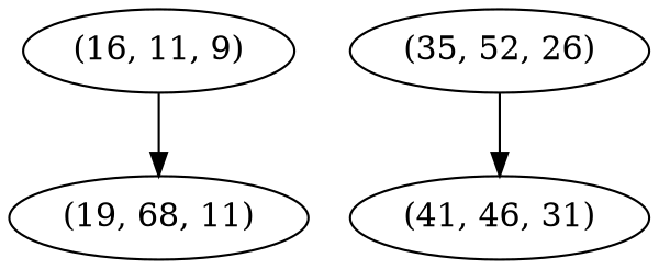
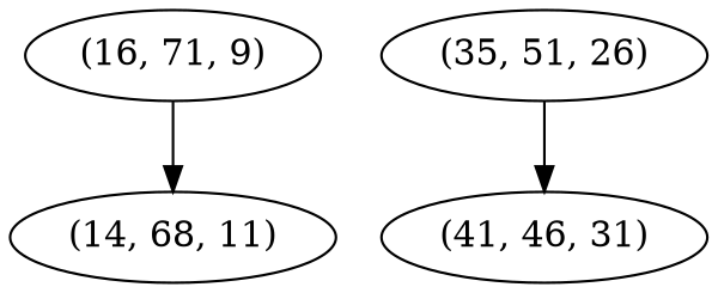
  digraph {
-   "(16, 71, 9)" [label="(16, 11, 9)"]
-   "(19, 68, 11)"
-   "(35, 52, 26)"
+   "(16, 71, 9)"
+   "(19, 68, 11)" [label="(14, 68, 11)"]
+   "(35, 52, 26)" [label="(35, 51, 26)"]
    "(41, 46, 31)"
    "(16, 71, 9)" -> "(19, 68, 11)"
    "(35, 52, 26)" -> "(41, 46, 31)"
  }
